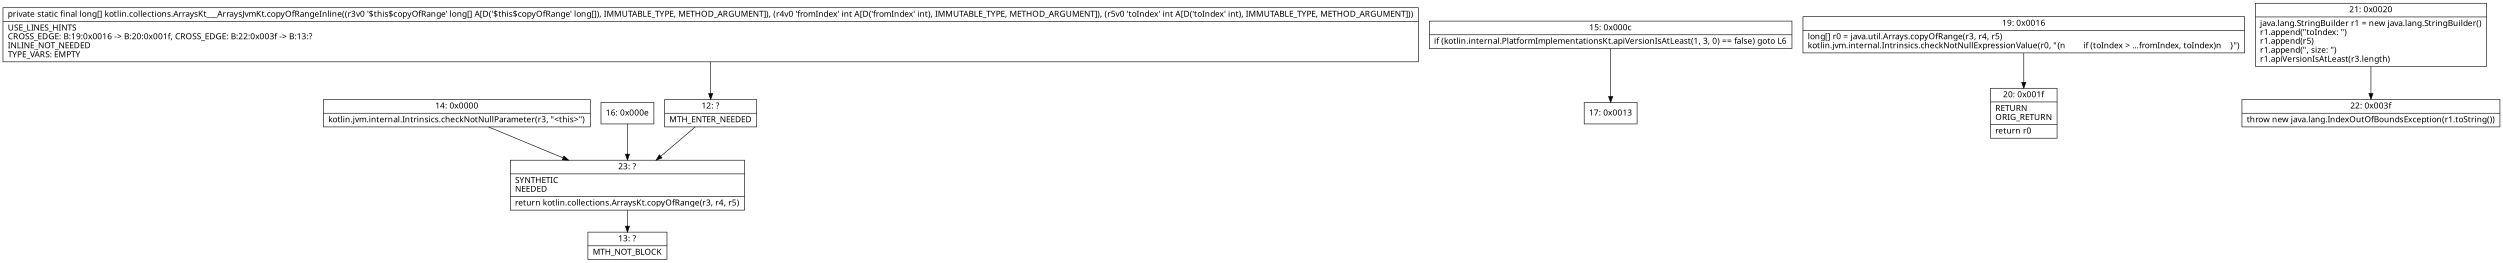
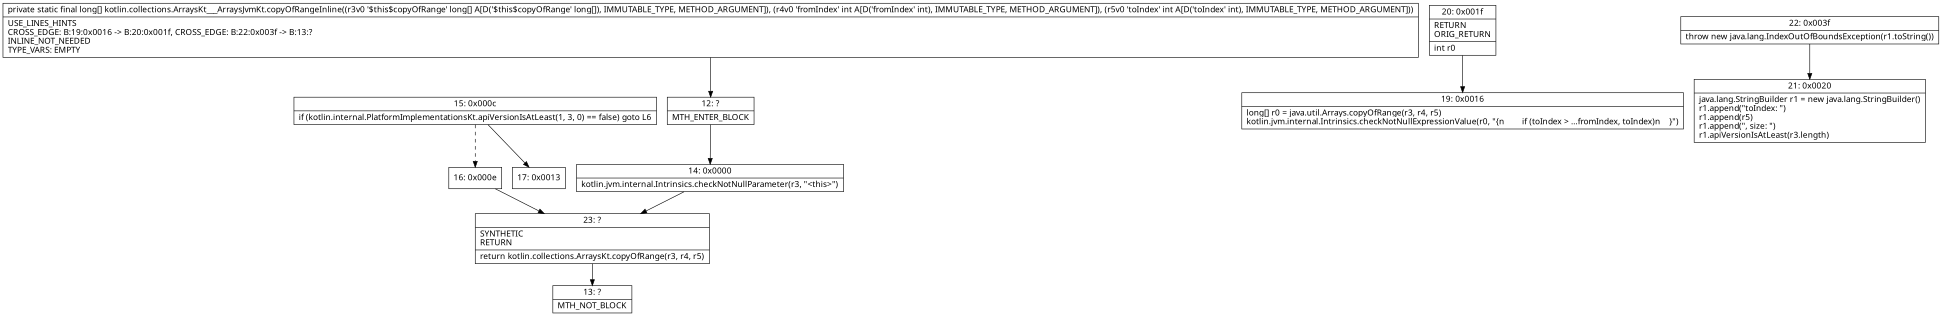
  digraph {
    fontname="Noto Sans"
    node [fontname="Noto Sans" shape=record]
    edge [fontname="Noto Sans"]
-   n1 [label="{12\:\ ?|MTH_ENTER_NEEDED\l}"]
+   n1 [label="{12\:\ ?|MTH_ENTER_BLOCK\l}"]
    n2 [label="{14\:\ 0x0000|kotlin.jvm.internal.Intrinsics.checkNotNullParameter(r3, \"\<this\>\")\l}"]
-   n3 [label="{23\:\ ?|SYNTHETIC\lNEEDED\l|return kotlin.collections.ArraysKt.copyOfRange(r3, r4, r5)\l}"]
+   n3 [label="{23\:\ ?|SYNTHETIC\lRETURN\l|return kotlin.collections.ArraysKt.copyOfRange(r3, r4, r5)\l}"]
    n4 [label="{15\:\ 0x000c|if (kotlin.internal.PlatformImplementationsKt.apiVersionIsAtLeast(1, 3, 0) == false) goto L6\l}"]
    n5 [label="{16\:\ 0x000e}"]
    n6 [label="{17\:\ 0x0013}"]
    n7 [label="{13\:\ ?|MTH_NOT_BLOCK\l}"]
    n8 [label="{19\:\ 0x0016|long[] r0 = java.util.Arrays.copyOfRange(r3, r4, r5)\lkotlin.jvm.internal.Intrinsics.checkNotNullExpressionValue(r0, \"\{n        if (toIndex \> …fromIndex, toIndex)n    \}\")\l}"]
-   n9 [label="{20\:\ 0x001f|RETURN\lORIG_RETURN\l|return r0\l}"]
+   n9 [label="{20\:\ 0x001f|RETURN\lORIG_RETURN\l|int r0\l}"]
    n10 [label="{21\:\ 0x0020|java.lang.StringBuilder r1 = new java.lang.StringBuilder()\lr1.append(\"toIndex: \")\lr1.append(r5)\lr1.append(\", size: \")\lr1.apiVersionIsAtLeast(r3.length)\l}"]
    n11 [label="{22\:\ 0x003f|throw new java.lang.IndexOutOfBoundsException(r1.toString())\l}"]
    n12 [label="{private static final long[] kotlin.collections.ArraysKt___ArraysJvmKt.copyOfRangeInline((r3v0 '$this$copyOfRange' long[] A[D('$this$copyOfRange' long[]), IMMUTABLE_TYPE, METHOD_ARGUMENT]), (r4v0 'fromIndex' int A[D('fromIndex' int), IMMUTABLE_TYPE, METHOD_ARGUMENT]), (r5v0 'toIndex' int A[D('toIndex' int), IMMUTABLE_TYPE, METHOD_ARGUMENT]))  | USE_LINES_HINTS\lCROSS_EDGE: B:19:0x0016 \-\> B:20:0x001f, CROSS_EDGE: B:22:0x003f \-\> B:13:?\lINLINE_NOT_NEEDED\lTYPE_VARS: EMPTY\l}"]
-   n1 -> n3
+   n1 -> n2
    n2 -> n3
    n3 -> n7
+   n4 -> n5 [style=dashed]
    n4 -> n6
    n5 -> n3
-   n8 -> n9
-   n10 -> n11
+   n9 -> n8
+   n11 -> n10
    n12 -> n1
  }
